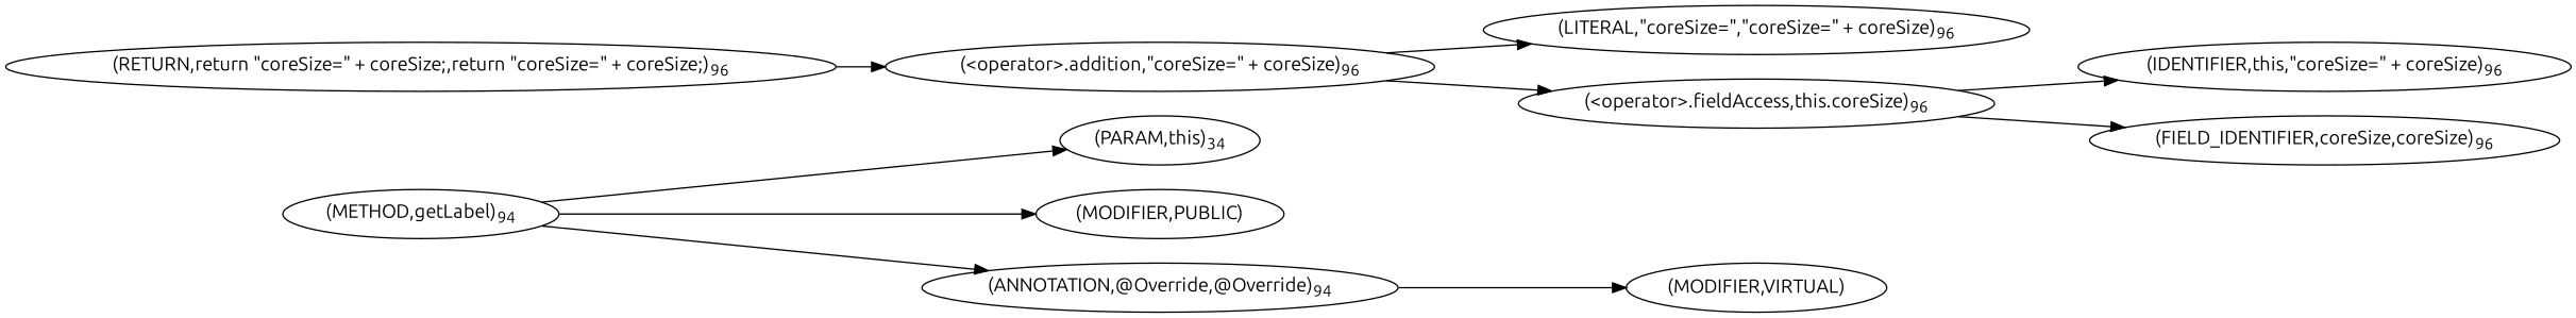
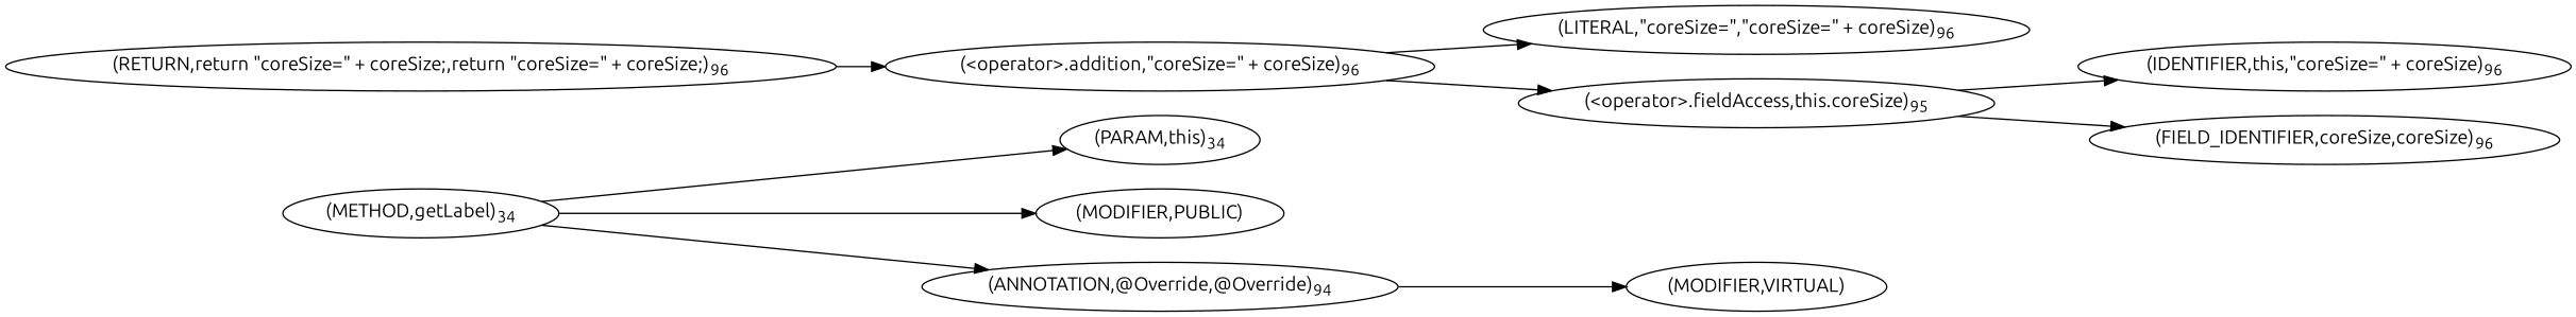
  digraph {
    fontname=Ubuntu
    rankdir=LR
    node [fontname=Ubuntu]
    edge [fontname=Ubuntu]
-   n1 [label=<(METHOD,getLabel)<SUB>94</SUB>>]
+   n1 [label=<(METHOD,getLabel)<SUB>34</SUB>>]
    n2 [label=<(PARAM,this)<SUB>34</SUB>>]
    n3 [label=<(MODIFIER,PUBLIC)>]
    n4 [label=<(ANNOTATION,@Override,@Override)<SUB>94</SUB>>]
    n5 [label=<(MODIFIER,VIRTUAL)>]
    n6 [label=<(RETURN,return &quot;coreSize=&quot; + coreSize;,return &quot;coreSize=&quot; + coreSize;)<SUB>96</SUB>>]
    n7 [label=<(&lt;operator&gt;.addition,&quot;coreSize=&quot; + coreSize)<SUB>96</SUB>>]
    n8 [label=<(LITERAL,&quot;coreSize=&quot;,&quot;coreSize=&quot; + coreSize)<SUB>96</SUB>>]
-   n9 [label=<(&lt;operator&gt;.fieldAccess,this.coreSize)<SUB>96</SUB>>]
+   n9 [label=<(&lt;operator&gt;.fieldAccess,this.coreSize)<SUB>95</SUB>>]
    n10 [label=<(IDENTIFIER,this,&quot;coreSize=&quot; + coreSize)<SUB>96</SUB>>]
    n11 [label=<(FIELD_IDENTIFIER,coreSize,coreSize)<SUB>96</SUB>>]
    n1 -> n2
    n1 -> n3
    n1 -> n4
    n4 -> n5
    n6 -> n7
    n7 -> n8
    n7 -> n9
    n9 -> n10
    n9 -> n11
  }
